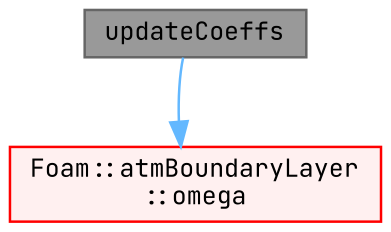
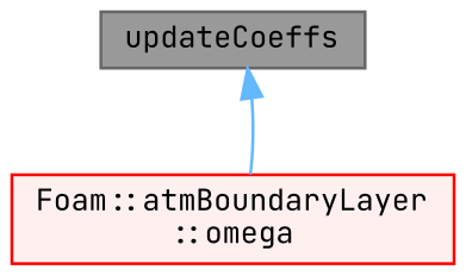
  digraph {
    rankdir=TB
    fontname="JetBrains Mono"
    node [fontname="JetBrains Mono" fontsize=10 shape=box style=filled]
    n1 [color=gray40 fillcolor=grey60 fontcolor=black height=0.2 label=updateCoeffs width=0.4]
    n2 [color=red fillcolor="#FFF0F0" height=0.2 label="Foam::atmBoundaryLayer\l::omega" width=0.4]
-   n1 -> n2 [color=steelblue1 fontname="JetBrains Mono" fontsize=10 labelfontname=Helvetica labelfontsize=10 style=solid]
+   n2 -> n1 [color=steelblue1 fontname="JetBrains Mono" fontsize=10 labelfontname=Helvetica labelfontsize=10 style=solid]
  }
